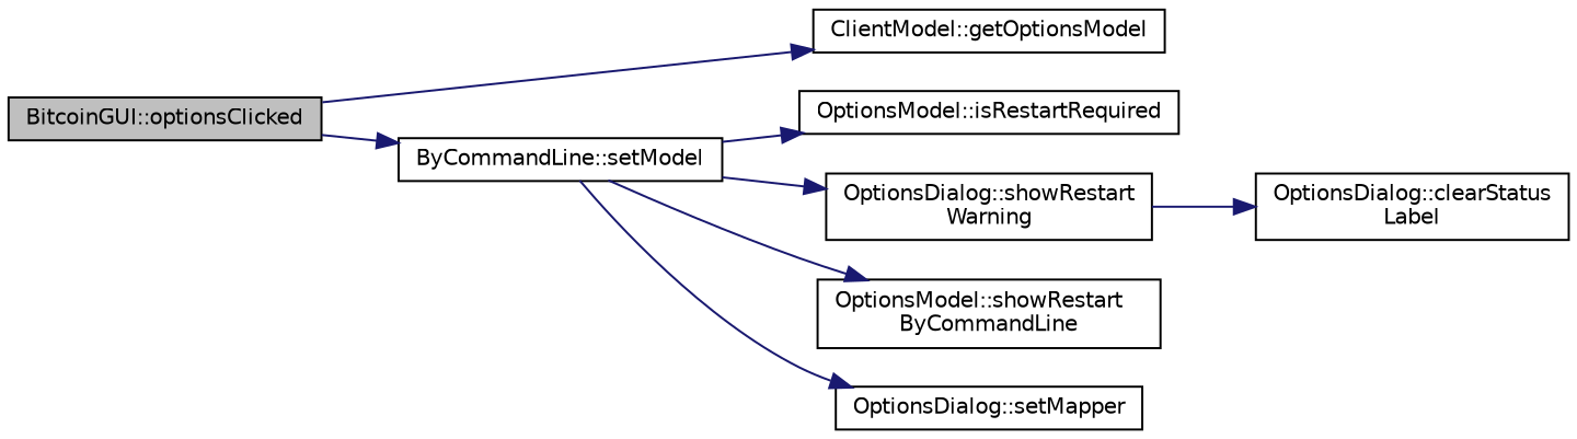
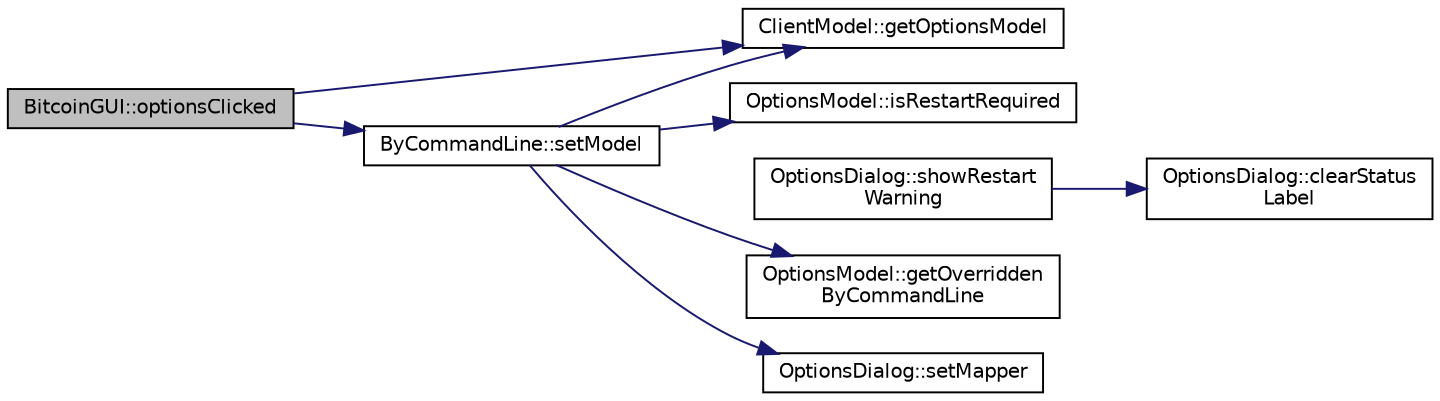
  digraph {
    rankdir=LR
    node [color=black fillcolor=white fontname=Helvetica fontsize=10 shape=record style=filled]
    edge [color=midnightblue fontname=Helvetica fontsize=10 labelfontname=Helvetica labelfontsize=10 style=solid]
    n1 [fillcolor=grey75 fontcolor=black height=0.2 label="BitcoinGUI::optionsClicked" width=0.4]
    n2 [height=0.2 label="ClientModel::getOptionsModel" width=0.4]
    n3 [height=0.2 label="ByCommandLine::setModel" width=0.4]
    n4 [height=0.2 label="OptionsModel::isRestartRequired" width=0.4]
    n5 [height=0.2 label="OptionsDialog::showRestart\lWarning" width=0.4]
-   n6 [height=0.2 label="OptionsModel::showRestart\lByCommandLine" width=0.4]
+   n6 [height=0.2 label="OptionsModel::getOverridden\lByCommandLine" width=0.4]
    n7 [height=0.2 label="OptionsDialog::setMapper" width=0.4]
    n8 [height=0.2 label="OptionsDialog::clearStatus\lLabel" width=0.4]
    n1 -> n2
    n1 -> n3
    n3 -> n4
-   n3 -> n5
+   n3 -> n2
    n3 -> n6
    n3 -> n7
    n5 -> n8
  }
